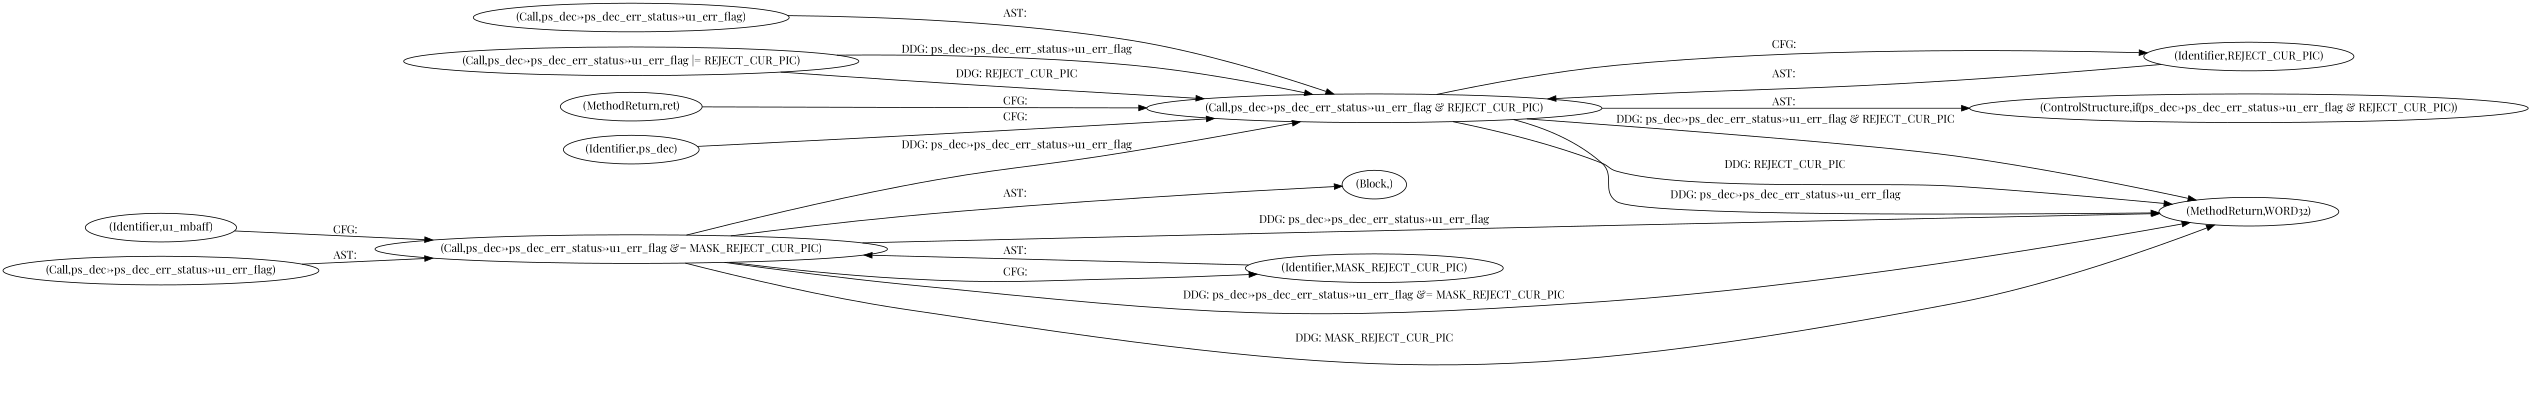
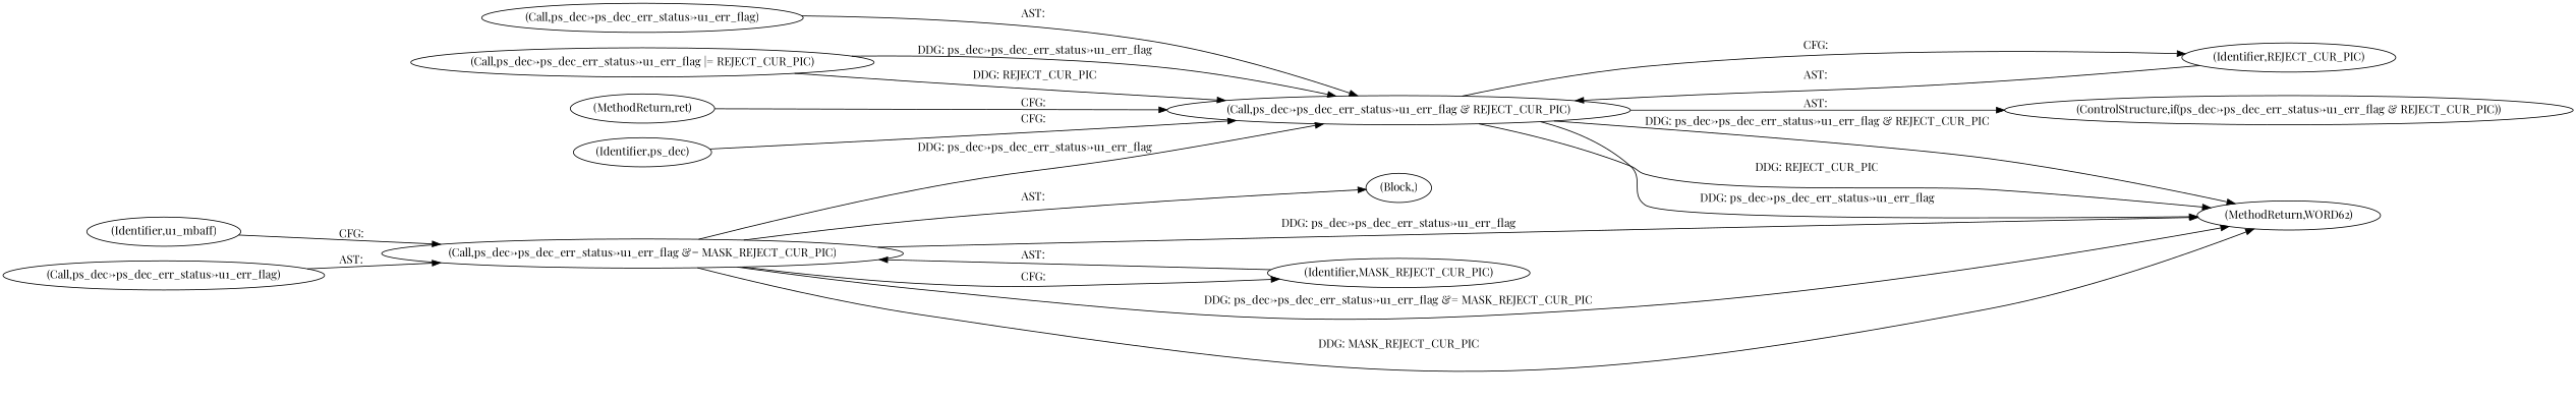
  digraph {
    fontname="Playfair Display"
    rankdir=LR
    node [fontname="Playfair Display"]
    edge [fontname="Playfair Display"]
    n1 [label="(Call,ps_dec->ps_dec_err_status->u1_err_flag &= MASK_REJECT_CUR_PIC)"]
    n2 [label="(Call,ps_dec->ps_dec_err_status->u1_err_flag & REJECT_CUR_PIC)"]
    n3 [label="(Identifier,MASK_REJECT_CUR_PIC)"]
    n4 [label="(Block,)"]
-   n5 [label="(MethodReturn,WORD32)"]
+   n5 [label="(MethodReturn,WORD62)"]
    n6 [label="(Identifier,REJECT_CUR_PIC)"]
    n7 [label="(ControlStructure,if(ps_dec->ps_dec_err_status->u1_err_flag & REJECT_CUR_PIC))"]
    n8 [label="(Identifier,u1_mbaff)"]
    n9 [label="(Call,ps_dec->ps_dec_err_status->u1_err_flag)"]
    n10 [label="(Call,ps_dec->ps_dec_err_status->u1_err_flag |= REJECT_CUR_PIC)"]
    n11 [label="(Call,ps_dec->ps_dec_err_status->u1_err_flag)"]
    n12 [label="(MethodReturn,ret)"]
    n13 [label="(Identifier,ps_dec)"]
    n1 -> n2 [label="DDG: ps_dec->ps_dec_err_status->u1_err_flag"]
    n1 -> n3 [label="CFG: "]
    n1 -> n4 [label="AST: "]
    n1 -> n5 [label="DDG: ps_dec->ps_dec_err_status->u1_err_flag"]
    n1 -> n5 [label="DDG: ps_dec->ps_dec_err_status->u1_err_flag &= MASK_REJECT_CUR_PIC"]
    n1 -> n5 [label="DDG: MASK_REJECT_CUR_PIC"]
    n2 -> n5 [label="DDG: ps_dec->ps_dec_err_status->u1_err_flag & REJECT_CUR_PIC"]
    n2 -> n5 [label="DDG: REJECT_CUR_PIC"]
    n2 -> n5 [label="DDG: ps_dec->ps_dec_err_status->u1_err_flag"]
    n2 -> n6 [label="CFG: "]
    n2 -> n7 [label="AST: "]
    n3 -> n1 [label="AST: "]
    n6 -> n2 [label="AST: "]
    n8 -> n1 [label="CFG: "]
    n9 -> n2 [label="AST: "]
    n10 -> n2 [label="DDG: ps_dec->ps_dec_err_status->u1_err_flag"]
    n10 -> n2 [label="DDG: REJECT_CUR_PIC"]
    n11 -> n1 [label="AST: "]
    n12 -> n2 [label="CFG: "]
    n13 -> n2 [label="CFG: "]
  }
